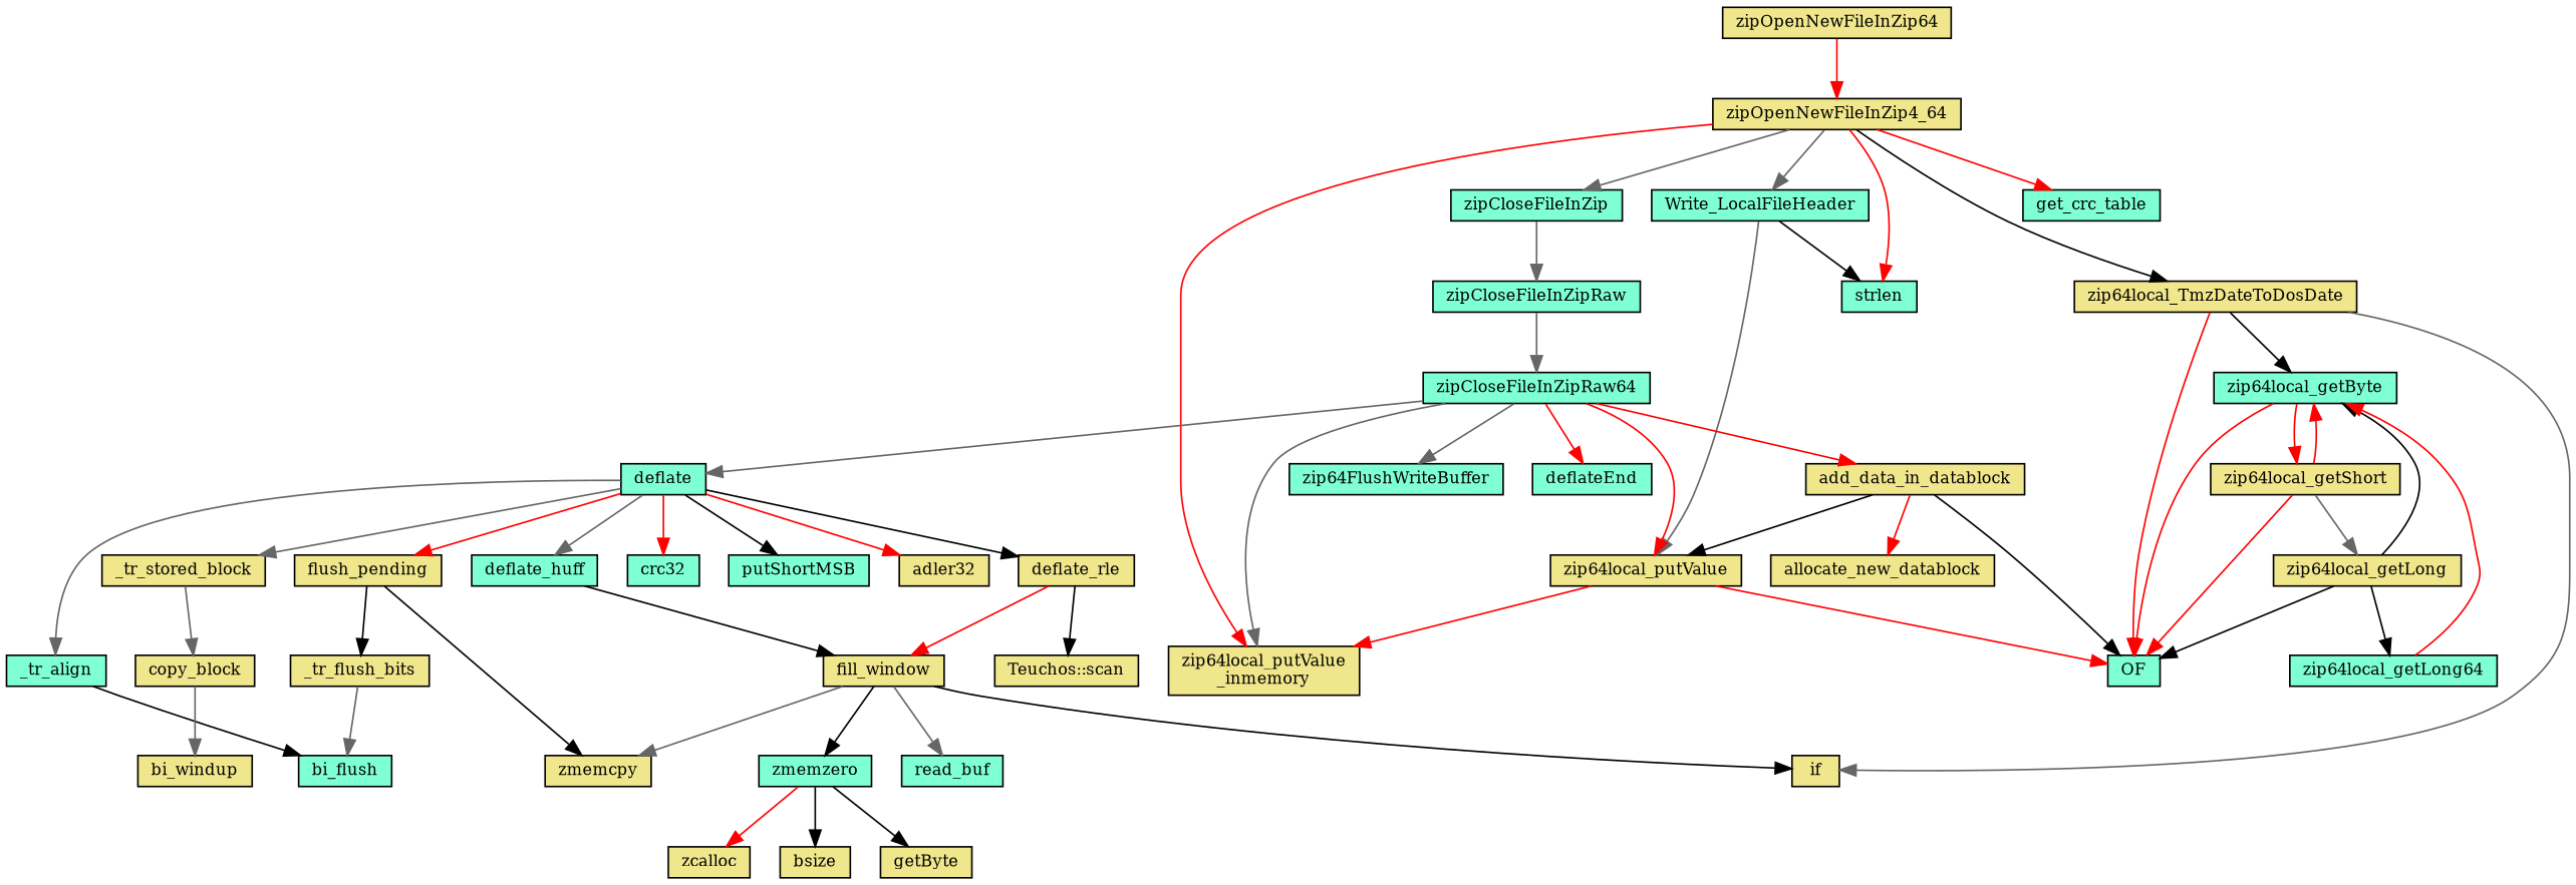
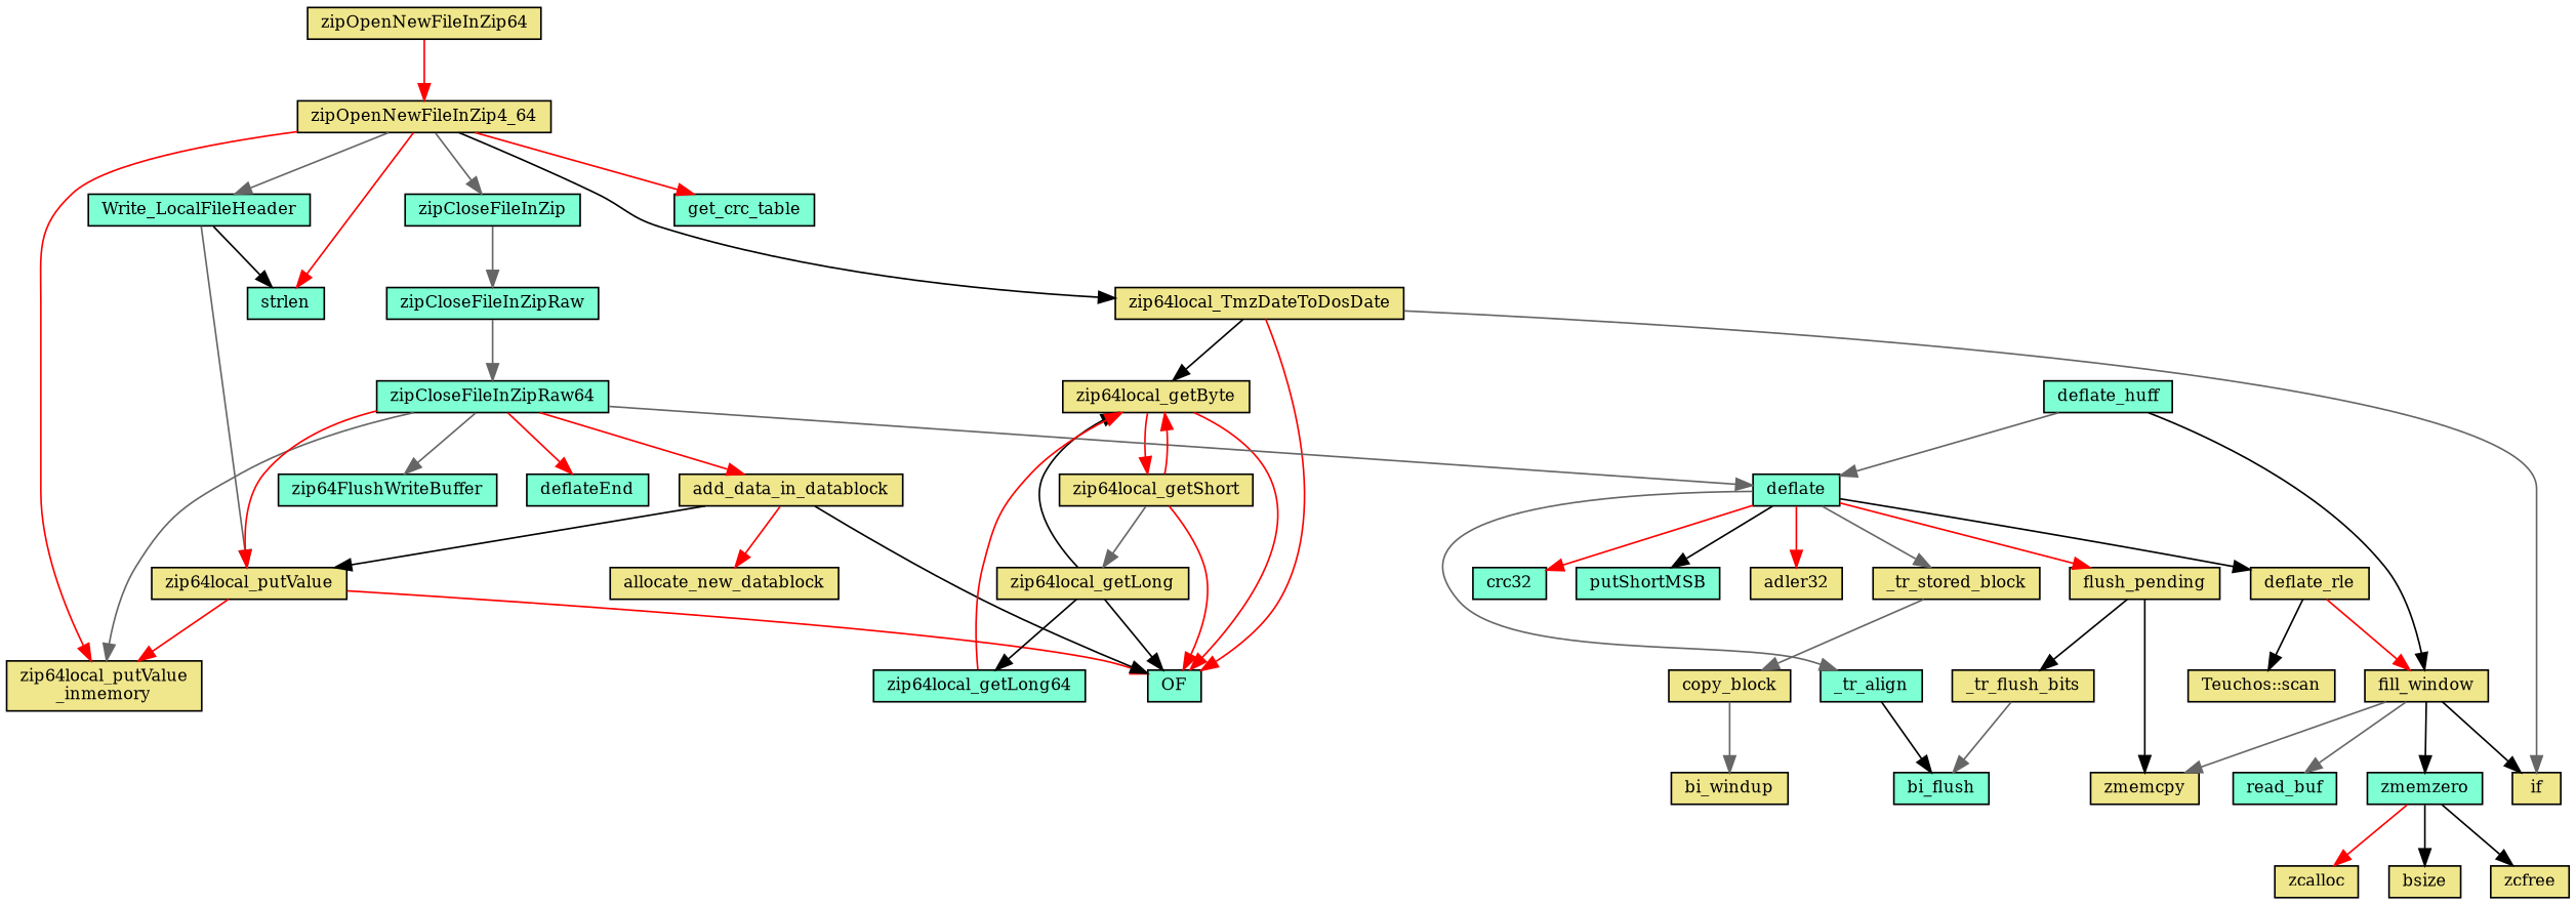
  digraph {
    fontname="DejaVu Serif"
    rankdir=TB
    node [color=black fillcolor=khaki fontname="DejaVu Serif" fontsize=10 shape=record style=filled]
    edge [color=red fontname="DejaVu Serif" fontsize=10 labelfontname=Helvetica labelfontsize=10 style=solid]
    n1 [fontcolor=black height=0.2 label=zipOpenNewFileInZip64 width=0.4]
    n2 [height=0.2 label=zipOpenNewFileInZip4_64 width=0.4]
    n3 [fillcolor=aquamarine height=0.2 label=zipCloseFileInZip width=0.4]
    n4 [height=0.2 label="zip64local_putValue\l_inmemory" width=0.4]
    n5 [fillcolor=aquamarine height=0.2 label=strlen width=0.4]
    n6 [height=0.2 label=zip64local_TmzDateToDosDate width=0.4]
    n7 [fillcolor=aquamarine height=0.2 label=Write_LocalFileHeader width=0.4]
    n8 [fillcolor=aquamarine height=0.2 label=get_crc_table width=0.4]
    n9 [fillcolor=aquamarine height=0.2 label=zipCloseFileInZipRaw width=0.4]
    n10 [height=0.2 label=if width=0.4]
    n11 [fillcolor=aquamarine height=0.2 label=OF width=0.4]
-   n12 [fillcolor=aquamarine height=0.2 label=zip64local_getByte width=0.4]
+   n12 [height=0.2 label=zip64local_getByte width=0.4]
    n13 [height=0.2 label=zip64local_putValue width=0.4]
    n14 [fillcolor=aquamarine height=0.2 label=zipCloseFileInZipRaw64 width=0.4]
    n15 [fillcolor=aquamarine height=0.2 label=zip64FlushWriteBuffer width=0.4]
    n16 [fillcolor=aquamarine height=0.2 label=deflate width=0.4]
    n17 [fillcolor=aquamarine height=0.2 label=deflateEnd width=0.4]
    n18 [height=0.2 label=add_data_in_datablock width=0.4]
    n19 [fillcolor=aquamarine height=0.2 label=crc32 width=0.4]
    n20 [fillcolor=aquamarine height=0.2 label=putShortMSB width=0.4]
    n21 [height=0.2 label=adler32 width=0.4]
    n22 [height=0.2 label=flush_pending width=0.4]
    n23 [fillcolor=aquamarine height=0.2 label=deflate_huff width=0.4]
    n24 [height=0.2 label=deflate_rle width=0.4]
    n25 [fillcolor=aquamarine height=0.2 label=_tr_align width=0.4]
    n26 [height=0.2 label=_tr_stored_block width=0.4]
    n27 [height=0.2 label=allocate_new_datablock width=0.4]
    n28 [height=0.2 label=_tr_flush_bits width=0.4]
    n29 [height=0.2 label=zmemcpy width=0.4]
    n30 [height=0.2 label=fill_window width=0.4]
    n31 [height=0.2 label="Teuchos::scan" width=0.4]
    n32 [fillcolor=aquamarine height=0.2 label=bi_flush width=0.4]
    n33 [height=0.2 label=copy_block width=0.4]
    n34 [fillcolor=aquamarine height=0.2 label=read_buf width=0.4]
    n35 [fillcolor=aquamarine height=0.2 label=zmemzero width=0.4]
    n36 [height=0.2 label=zcalloc width=0.4]
    n37 [height=0.2 label=bsize width=0.4]
-   n38 [height=0.2 label=getByte width=0.4]
+   n38 [height=0.2 label=zcfree width=0.4]
    n39 [height=0.2 label=bi_windup width=0.4]
    n40 [height=0.2 label=zip64local_getShort width=0.4]
    n41 [height=0.2 label=zip64local_getLong width=0.4]
    n42 [fillcolor=aquamarine height=0.2 label=zip64local_getLong64 width=0.4]
    n1 -> n2
    n2 -> n3 [color=gray40]
    n2 -> n4
    n2 -> n5
    n2 -> n6 [color=black]
    n2 -> n7 [color=gray40]
    n2 -> n8
    n3 -> n9 [color=gray40]
    n6 -> n10 [color=gray40]
    n6 -> n11
    n6 -> n12 [color=black]
    n7 -> n5 [color=black]
    n7 -> n13 [color=gray40]
    n9 -> n14 [color=gray40]
    n12 -> n11
    n12 -> n40
    n13 -> n4
    n13 -> n11
    n14 -> n4 [color=gray40]
    n14 -> n13
    n14 -> n15 [color=gray40]
    n14 -> n16 [color=gray40]
    n14 -> n17
    n14 -> n18
    n16 -> n19
    n16 -> n20 [color=black]
    n16 -> n21
    n16 -> n22
-   n16 -> n23 [color=gray40]
+   n23 -> n16 [color=gray40]
    n16 -> n24 [color=black]
    n16 -> n25 [color=gray40]
    n16 -> n26 [color=gray40]
    n18 -> n11 [color=black]
    n18 -> n13 [color=black]
    n18 -> n27
    n22 -> n28 [color=black]
    n22 -> n29 [color=black]
    n23 -> n30 [color=black]
    n24 -> n30
    n24 -> n31 [color=black]
    n25 -> n32 [color=black]
    n26 -> n33 [color=gray40]
    n28 -> n32 [color=gray40]
    n30 -> n10 [color=black]
    n30 -> n29 [color=gray40]
    n30 -> n34 [color=gray40]
    n30 -> n35 [color=black]
    n33 -> n39 [color=gray40]
    n35 -> n36
    n35 -> n37 [color=black]
    n35 -> n38 [color=black]
    n40 -> n11
    n40 -> n12
    n40 -> n41 [color=gray40]
    n41 -> n11 [color=black]
    n41 -> n12 [color=black]
    n41 -> n42 [color=black]
    n42 -> n12
  }
